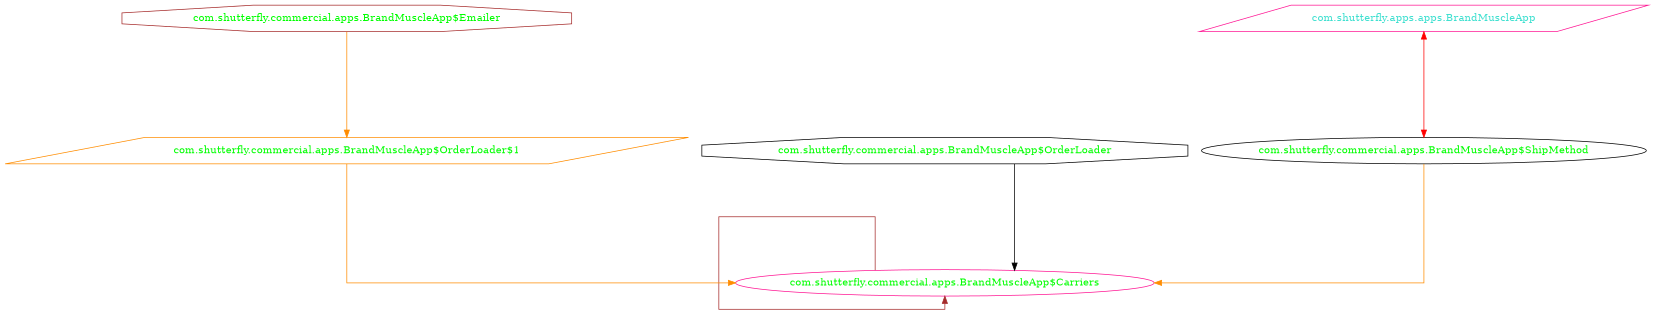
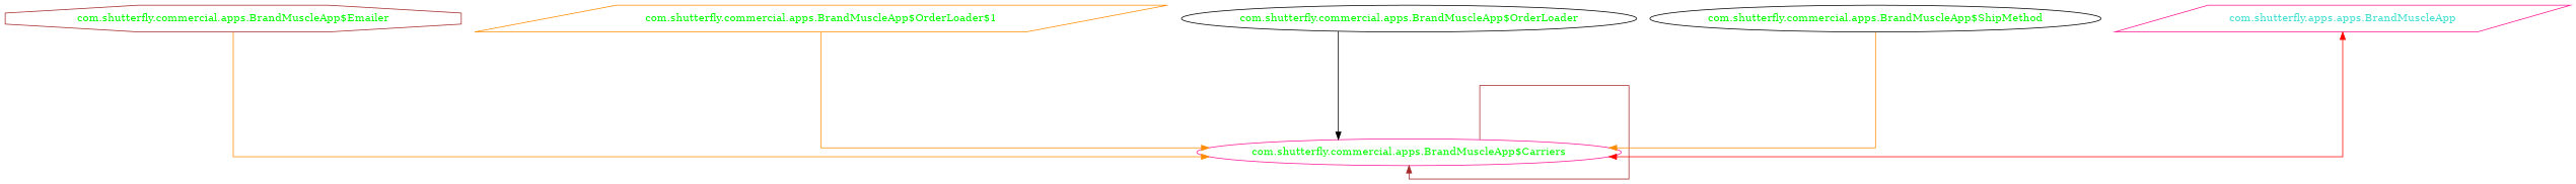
  digraph {
    concentrate=true
    rankdir=TB
    ranksep=2.0
    splines=ortho
    node [color=deeppink fontcolor=green shape=ellipse]
    edge [color=darkorange style=solid]
    "com.shutterfly.commercial.apps.BrandMuscleApp$Carriers"
    "com.shutterfly.commercial.apps.BrandMuscleApp$Emailer" [color=brown shape=octagon]
    "com.shutterfly.commercial.apps.BrandMuscleApp$OrderLoader$1" [color=darkorange shape=parallelogram]
-   "com.shutterfly.commercial.apps.BrandMuscleApp$OrderLoader" [color=black shape=octagon]
+   "com.shutterfly.commercial.apps.BrandMuscleApp$OrderLoader" [color=black]
    "com.shutterfly.commercial.apps.BrandMuscleApp$ShipMethod" [color=black]
    n6 [fontcolor=turquoise label="com.shutterfly.apps.apps.BrandMuscleApp" shape=parallelogram]
    "com.shutterfly.commercial.apps.BrandMuscleApp$Carriers" -> "com.shutterfly.commercial.apps.BrandMuscleApp$Carriers" [color=brown]
-   "com.shutterfly.commercial.apps.BrandMuscleApp$Emailer" -> "com.shutterfly.commercial.apps.BrandMuscleApp$OrderLoader$1"
+   "com.shutterfly.commercial.apps.BrandMuscleApp$Emailer" -> "com.shutterfly.commercial.apps.BrandMuscleApp$Carriers"
    "com.shutterfly.commercial.apps.BrandMuscleApp$OrderLoader$1" -> "com.shutterfly.commercial.apps.BrandMuscleApp$Carriers"
    "com.shutterfly.commercial.apps.BrandMuscleApp$OrderLoader" -> "com.shutterfly.commercial.apps.BrandMuscleApp$Carriers" [color=black]
    "com.shutterfly.commercial.apps.BrandMuscleApp$ShipMethod" -> "com.shutterfly.commercial.apps.BrandMuscleApp$Carriers"
-   n6 -> "com.shutterfly.commercial.apps.BrandMuscleApp$ShipMethod" [color=red dir=both]
+   n6 -> "com.shutterfly.commercial.apps.BrandMuscleApp$Carriers" [color=red dir=both]
  }
